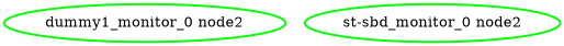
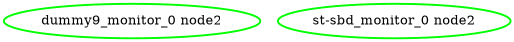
  digraph {
    node [color=green fontcolor=black style=bold]
-   "dummy1_monitor_0 node2"
+   "dummy1_monitor_0 node2" [label="dummy9_monitor_0 node2"]
    "st-sbd_monitor_0 node2"
  }
